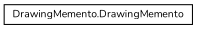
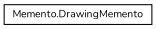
  digraph {
    rankdir=TB
    fontname=Nunito
-   n1 [color=black fillcolor=white fontname=Nunito fontsize=10 height=0.2 label="DrawingMemento.DrawingMemento" shape=record style=filled width=0.4]
+   n1 [color=black fillcolor=white fontname=Nunito fontsize=10 height=0.2 label="Memento.DrawingMemento" shape=record style=filled width=0.4]
  }
